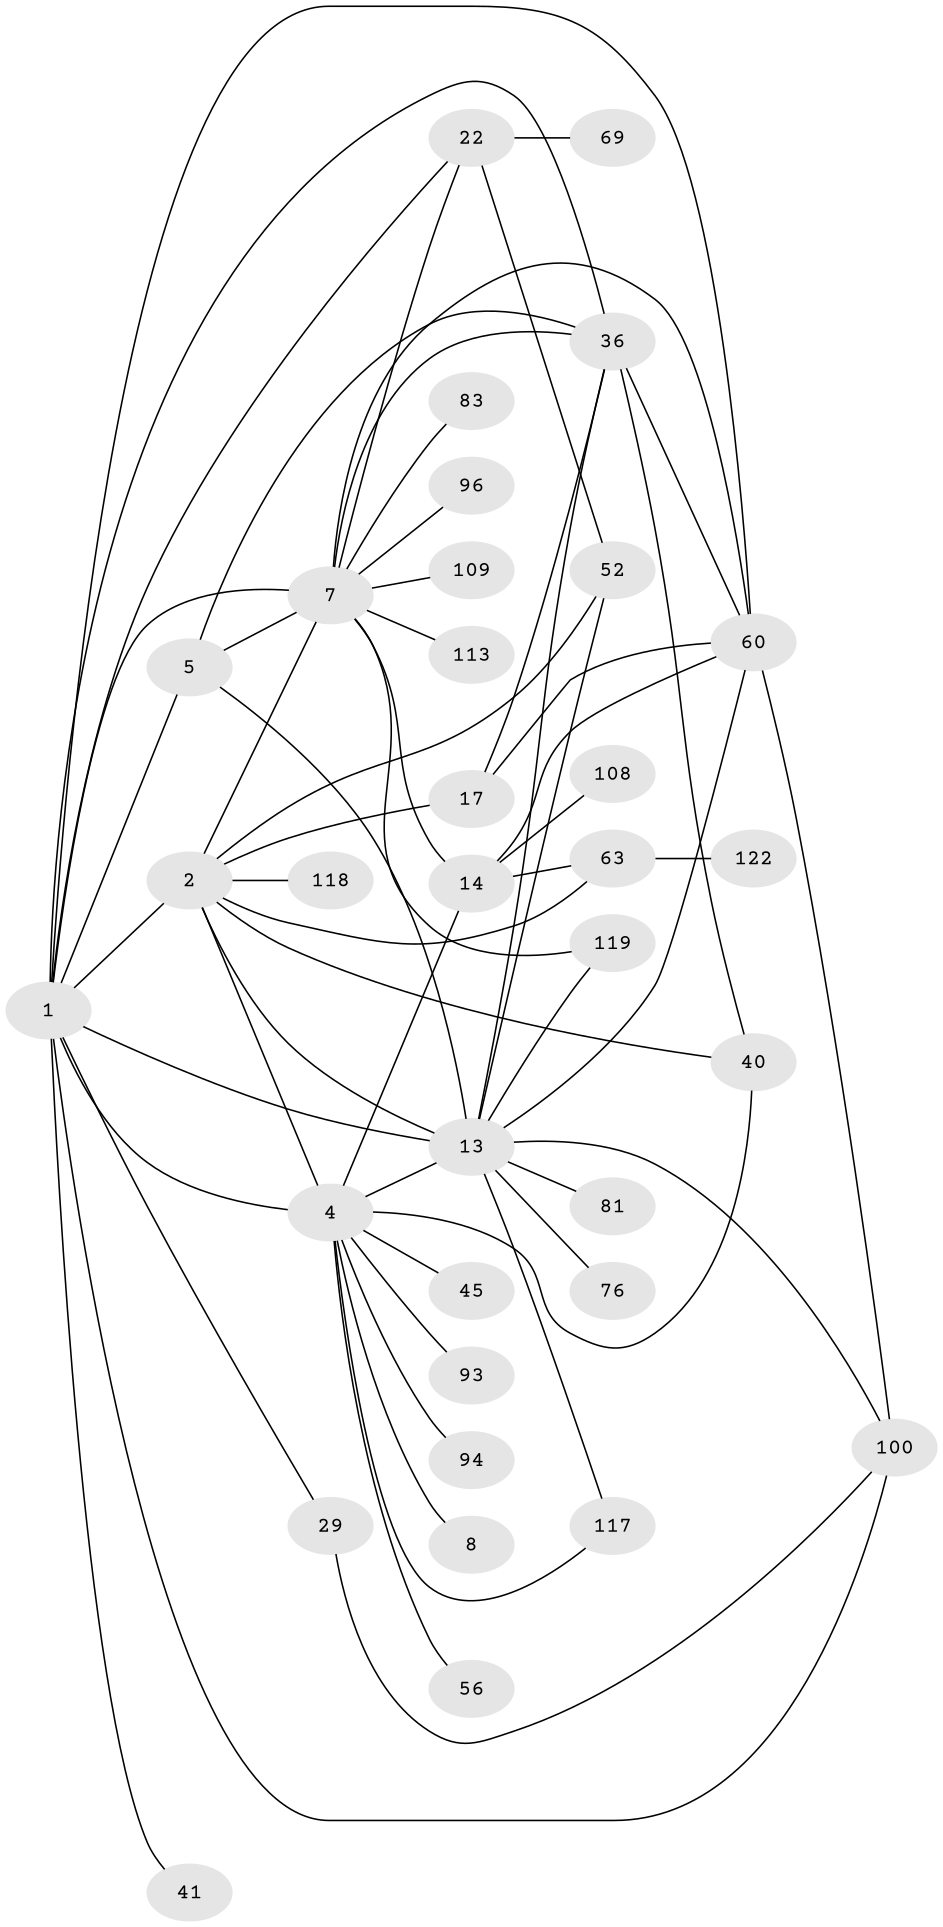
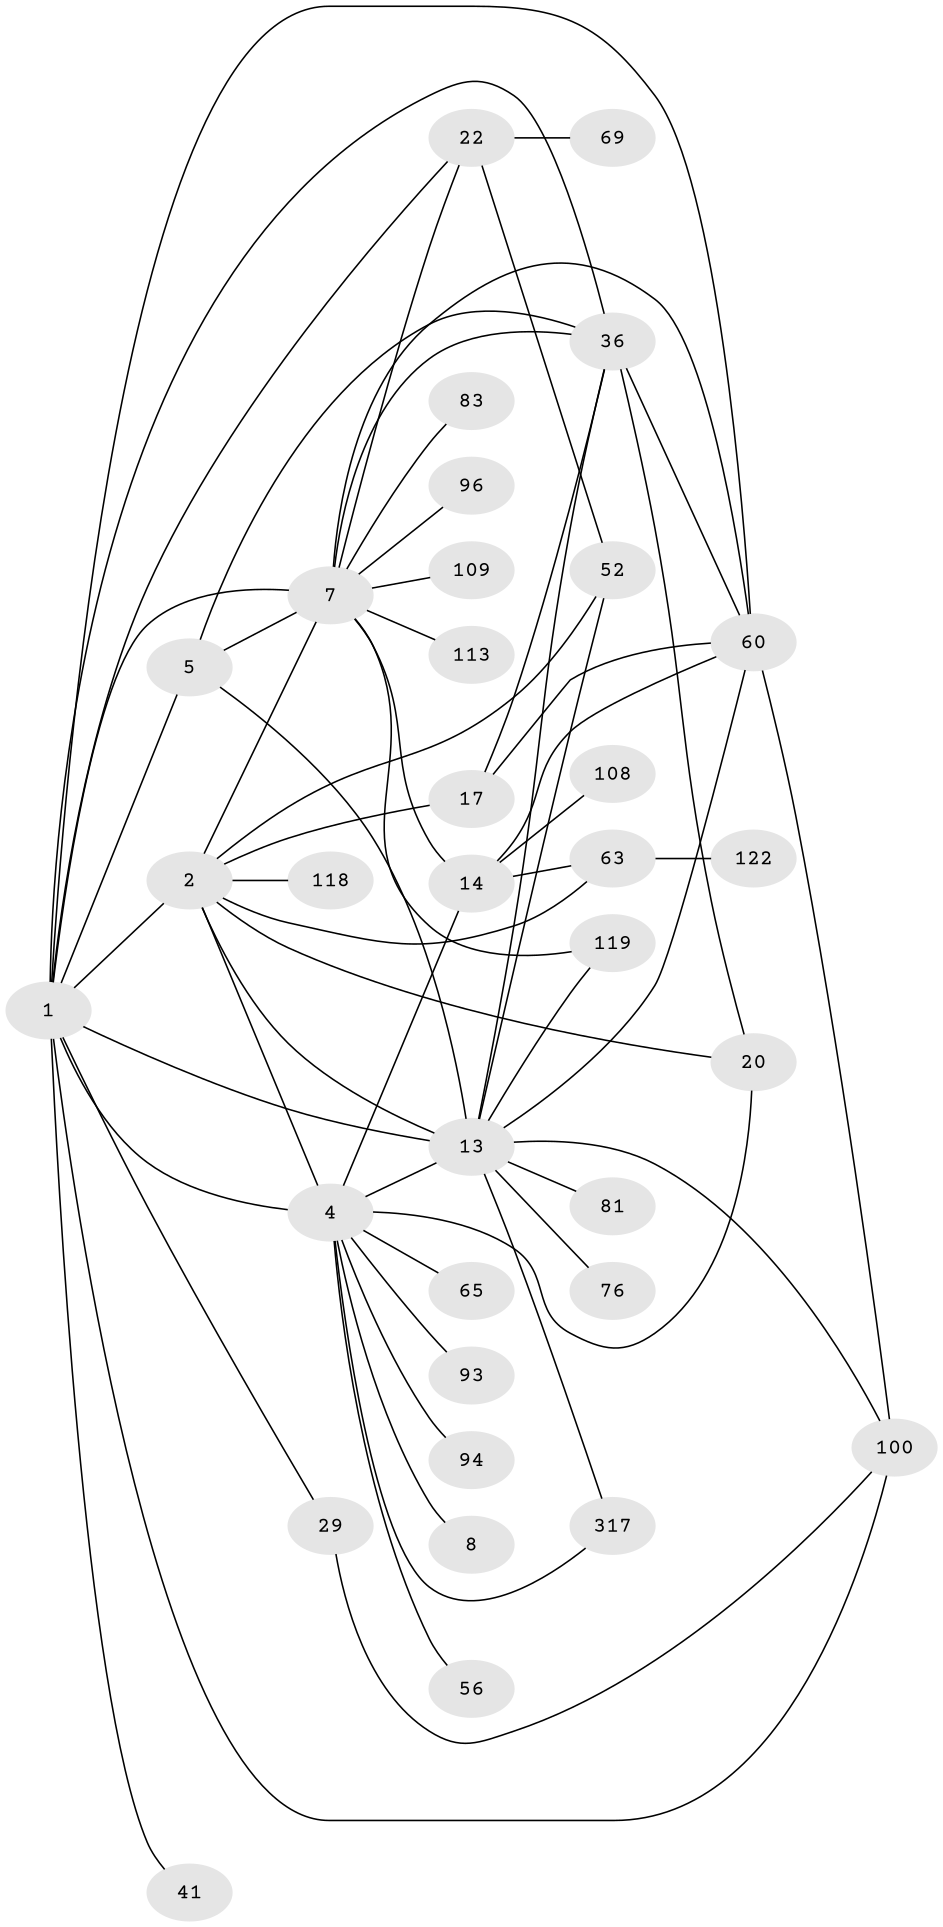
  graph {
    fontname="Courier Prime"
    rankdir=LR
    node [color=gray90 fontname="Courier Prime" style=filled]
    edge [fontname="Courier Prime"]
    1 [super="+35+16+72+3"]
    2 [super="+103+9+26"]
    4 [super="+42+6+19+12+104+24"]
    5 [super="+75+50"]
    7 [super="+23+10+34+25+59"]
    13 [super="+30+20"]
    22 [super="+43"]
    29 [super="+45+98"]
    36 [super="+57"]
    41
    60 [super="+115+97"]
    100 [super="+105"]
    17 [super="+106+47+88"]
-   40 [super="+110"]
+   40 [super="+110" label=20]
    52 [super="+58+54"]
    63 [super="+90"]
    118
    8 [super="+99"]
    14 [super="+15+37+48+18+27"]
    56
-   65 [label=45]
+   65
    93
    94
-   117
+   117 [label=317]
    83
    96
    n27 [label=109]
    113
    119
    76
    81
    69
    n33 [label=122]
    108
    1 -- 2
    1 -- 4 [weight=3]
    1 -- 5
    1 -- 7
    1 -- 13
    1 -- 22
    1 -- 29
    1 -- 36 [weight=2]
    1 -- 41
    1 -- 60
    1 -- 100
    2 -- 4 [weight=2]
    2 -- 7 [weight=4]
    2 -- 13
    2 -- 17
    2 -- 40
    2 -- 52
    2 -- 63
    2 -- 118
    4 -- 13 [weight=3]
    4 -- 40
    4 -- 8
    4 -- 14 [weight=2]
    4 -- 56
    4 -- 65
    4 -- 93
    4 -- 94
    4 -- 117
    5 -- 7 [weight=2]
    5 -- 13
    5 -- 36
    7 -- 22
    7 -- 36 [weight=3]
    7 -- 60
    7 -- 14 [weight=2]
    7 -- 83
    7 -- 96
    7 -- n27
    7 -- 113
    7 -- 119
    13 -- 36 [weight=2]
    13 -- 60
    13 -- 100
    13 -- 52
    13 -- 117
    13 -- 119
    13 -- 76
    13 -- 81
    22 -- 52
    22 -- 69
    29 -- 100
    36 -- 60
    36 -- 40
    60 -- 100
    17 -- 36
    17 -- 60
    63 -- n33
    14 -- 60
    14 -- 63
    14 -- 108
  }
